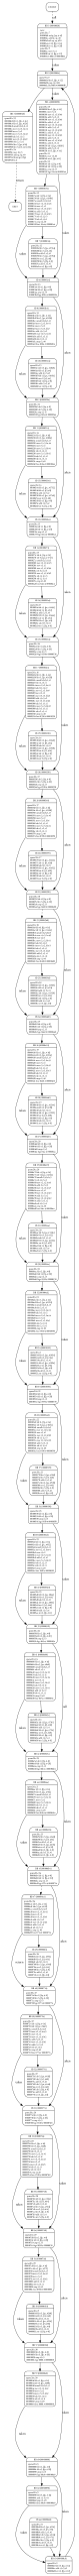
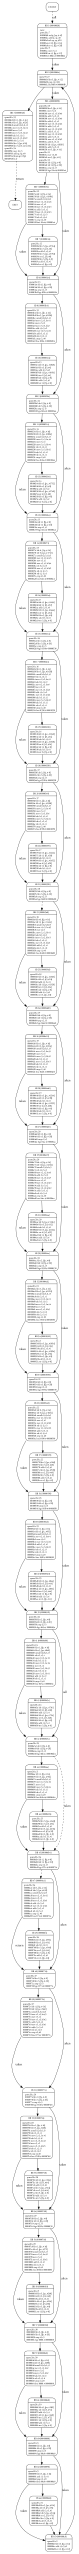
  digraph {
    fontname="EB Garamond"
    node [fontname="EB Garamond" fontsize=10 labeljust=l shape=Mrecord]
    edge [fontname="EB Garamond" weight=4]
    n1 [label=ENTRY]
    n2 [label="{BB 1 (000080d8) | main:\lsparse20.c:7\l000080d8    str fp, [sp, #-4]!\l000080dc    add fp, sp, #0\l000080e0    sub sp, sp, #20\l000080e4    str r0, [fp, #-16]\l000080e8    str r1, [fp, #-20]\lsparse20.c:9\l000080ec    mov r3, #1\l000080f0    str r3, [fp, #-12]\l000080f4    b 88d4    # 000088d4\l }"]
    n3 [label="{BB 2 (000088d4) | sparse70.c:9\l000088d4    ldr r3, [fp, #-12]\l000088d8    cmp r3, #101\l000088dc    ble 80f8    # 000080f8\l }"]
    n4 [label="{BB 3 (000088e0) | sparse20.c:33\l000088e0    ldr r1, [fp, #-16]\l000088e4    ldr r3, [pc, #124]\l000088e8    umull r2,r3,r1,r3\l000088ec    mov r2, r3, lsr #4\l000088f0    mov r3, r2\l000088f4    mov r3, r3, lsl #2\l000088f8    add r3, r3, r2\l000088fc    mov r3, r3, lsl #2\l00008900    rsb r2, r3, r1\l00008904    ldr r3, [pc, #24]\l00008908    ldr r3, [r3, r2, lsl #2]\lsparse20.c:34\l0000890c    mov r0, r3\l00008910    add sp, fp, #0\l00008914    ldmia sp!, \{fp\}\l00008918    bx lr\l }"]
    n5 [label="{BB 4 (000080f8) | sparse20.c:10\l000080f8    ldr r2, [fp, #-16]\l000080fc    mov r3, r2\l00008100    mov r3, r3, lsl #6\l00008104    add r3, r3, r2\l00008108    mov r3, r3, lsl #6\l0000810c    add r3, r3, r2\l00008110    mov r3, r3, lsl #2\l00008114    add r3, r3, r2\l00008118    mov r3, r3, lsl #2\l0000811c    add r3, r3, r2\l00008120    mov r2, r3, lsl #2\l00008124    add r3, r3, r2\l00008128    mov r2, r3, lsl #2\l0000812c    add r2, r3, r2\l00008130    ldr r3, [pc, #2020]\l00008134    add r3, r2, r3\l00008138    str r3, [fp, #-16]\lsparse20.c:11\l0000813c    mov r3, #0\l00008140    str r3, [fp, #-8]\lsparse20.c:12\l00008144    ldr r2, [fp, #-8]\l00008148    ldr r3, [fp, #-20]\l0000814c    cmp r2, r3\l00008150    bge 81a4    # 000081a4\l }"]
    n6 [label=EXIT]
    n7 [label="{BB 5 (00008154) | sparse20.c:12\l00008154    ldr r1, [fp, #-16]\l00008158    ldr r3, [pc, #1984]\l0000815c    umull r2,r3,r1,r3\l00008160    mov r2, r3, lsr #6\l00008164    mov r3, r2\l00008168    mov r3, r3, lsl #3\l0000816c    add r3, r3, r2\l00008170    mov r3, r3, lsl #3\l00008174    rsb r3, r2, r3\l00008178    rsb r2, r3, r1\l0000817c    cmp r2, #0\l00008180    bne 81a4    # 000081a4\l }"]
    n8 [label="{BB 6 (000081a4) | sparse20.c:13\l000081a4    ldr r2, [fp, #-8]\l000081a8    ldr r3, [fp, #-20]\l000081ac    cmp r2, r3\l000081b0    bge 8204    # 00008204\l }"]
    n9 [label="{BB 7 (00008184) | sparse20.c:12\l00008184    ldr r3, [pc, #1944]\l00008188    ldr r3, [r3, #0]\l0000818c    add r2, r3, #1\l00008190    ldr r3, [pc, #1932]\l00008194    str r2, [r3, #0]\l00008198    ldr r3, [fp, #-8]\l0000819c    add r3, r3, #1\l000081a0    str r3, [fp, #-8]\l }"]
    n10 [label="{BB 8 (000081b4) | sparse20.c:13\l000081b4    ldr r1, [fp, #-16]\l000081b8    ldr r3, [pc, #1896]\l000081bc    umull r2,r3,r1,r3\l000081c0    mov r2, r3, lsr #1\l000081c4    mov r3, r2\l000081c8    mov r3, r3, lsl #5\l000081cc    add r3, r3, r2\l000081d0    mov r3, r3, lsl #1\l000081d4    add r3, r3, r2\l000081d8    rsb r2, r3, r1\l000081dc    cmp r2, #0\l000081e0    bne 8204    # 00008204\l }"]
    n11 [label="{BB 9 (00008204) | sparse20.c:14\l00008204    ldr r2, [fp, #-8]\l00008208    ldr r3, [fp, #-20]\l0000820c    cmp r2, r3\l00008210    bge 8264    # 00008264\l }"]
    n12 [label="{BB 10 (000081e4) | sparse20.c:13\l000081e4    ldr r3, [pc, #1848]\l000081e8    ldr r3, [r3, #4]\l000081ec    add r2, r3, #1\l000081f0    ldr r3, [pc, #1836]\l000081f4    str r2, [r3, #4]\l000081f8    ldr r3, [fp, #-8]\l000081fc    add r3, r3, #1\l00008200    str r3, [fp, #-8]\l }"]
    n13 [label="{BB 11 (00008214) | sparse20.c:14\l00008214    ldr r1, [fp, #-16]\l00008218    ldr r3, [pc, #1804]\l0000821c    umull r2,r3,r1,r3\l00008220    mov r2, r3, lsr #4\l00008224    mov r3, r2\l00008228    mov r3, r3, lsl #4\l0000822c    rsb r3, r2, r3\l00008230    mov r3, r3, lsl #2\l00008234    add r3, r3, r2\l00008238    rsb r2, r3, r1\l0000823c    cmp r2, #0\l00008240    bne 8264    # 00008264\l }"]
    n14 [label="{BB 12 (00008264) | sparse20.c:15\l00008264    ldr r2, [fp, #-8]\l00008268    ldr r3, [fp, #-20]\l0000826c    cmp r2, r3\l00008270    bge 82c4    # 000082c4\l }"]
    n15 [label="{BB 13 (00008244) | sparse20.c:14\l00008244    ldr r3, [pc, #1752]\l00008248    ldr r3, [r3, #8]\l0000824c    add r2, r3, #1\l00008250    ldr r3, [pc, #1740]\l00008254    str r2, [r3, #8]\l00008258    ldr r3, [fp, #-8]\l0000825c    add r3, r3, #1\l00008260    str r3, [fp, #-8]\l }"]
    n16 [label="{BB 14 (00008274) | sparse20.c:15\l00008274    ldr r1, [fp, #-16]\l00008278    ldr r3, [pc, #1712]\l0000827c    umull r2,r3,r1,r3\l00008280    mov r2, r3, lsr #3\l00008284    mov r3, r2\l00008288    mov r3, r3, lsl #4\l0000828c    rsb r3, r2, r3\l00008290    mov r3, r3, lsl #2\l00008294    rsb r3, r2, r3\l00008298    rsb r2, r3, r1\l0000829c    cmp r2, #0\l000082a0    bne 82c4    # 000082c4\l }"]
    n17 [label="{BB 15 (000082c4) | sparse20.c:16\l000082c4    ldr r2, [fp, #-8]\l000082c8    ldr r3, [fp, #-20]\l000082cc    cmp r2, r3\l000082d0    bge 8338    # 00008338\l }"]
    n18 [label="{BB 16 (000082a4) | sparse20.c:15\l000082a4    ldr r3, [pc, #1656]\l000082a8    ldr r3, [r3, #12]\l000082ac    add r2, r3, #1\l000082b0    ldr r3, [pc, #1644]\l000082b4    str r2, [r3, #12]\l000082b8    ldr r3, [fp, #-8]\l000082bc    add r3, r3, #1\l000082c0    str r3, [fp, #-8]\l }"]
    n19 [label="{BB 17 (000082d4) | sparse20.c:16\l000082d4    ldr r1, [fp, #-16]\l000082d8    ldr r3, [pc, #1620]\l000082dc    umull r2,r3,r1,r3\l000082e0    rsb r2, r3, r1\l000082e4    mov r2, r2, lsr #1\l000082e8    add r3, r3, r2\l000082ec    mov r2, r3, lsr #5\l000082f0    mov r3, r2\l000082f4    mov r3, r3, lsl #1\l000082f8    add r3, r3, r2\l000082fc    mov r3, r3, lsl #2\l00008300    add r3, r3, r2\l00008304    mov r3, r3, lsl #2\l00008308    add r3, r3, r2\l0000830c    rsb r2, r3, r1\l00008310    cmp r2, #0\l00008314    bne 8338    # 00008338\l }"]
    n20 [label="{BB 18 (00008338) | sparse20.c:17\l00008338    ldr r2, [fp, #-8]\l0000833c    ldr r3, [fp, #-20]\l00008340    cmp r2, r3\l00008344    bge 8398    # 00008398\l }"]
    n21 [label="{BB 19 (00008318) | sparse20.c:16\l00008318    ldr r3, [pc, #1540]\l0000831c    ldr r3, [r3, #16]\l00008320    add r2, r3, #1\l00008324    ldr r3, [pc, #1528]\l00008328    str r2, [r3, #16]\l0000832c    ldr r3, [fp, #-8]\l00008330    add r3, r3, #1\l00008334    str r3, [fp, #-8]\l }"]
    n22 [label="{BB 20 (00008348) | sparse20.c:17\l00008348    ldr r1, [fp, #-16]\l0000834c    ldr r3, [pc, #1508]\l00008350    umull r2,r3,r1,r3\l00008354    mov r2, r3, lsr #5\l00008358    mov r3, r2\l0000835c    mov r3, r3, lsl #1\l00008360    add r3, r3, r2\l00008364    mov r3, r3, lsl #4\l00008368    rsb r3, r2, r3\l0000836c    rsb r2, r3, r1\l00008370    cmp r2, #0\l00008374    bne 8398    # 00008398\l }"]
    n23 [label="{BB 21 (00008398) | sparse20.c:18\l00008398    ldr r2, [fp, #-8]\l0000839c    ldr r3, [fp, #-20]\l000083a0    cmp r2, r3\l000083a4    bge 8400    # 00008400\l }"]
    n24 [label="{BB 22 (00008378) | sparse20.c:17\l00008378    ldr r3, [pc, #1444]\l0000837c    ldr r3, [r3, #20]\l00008380    add r2, r3, #1\l00008384    ldr r3, [pc, #1432]\l00008388    str r2, [r3, #20]\l0000838c    ldr r3, [fp, #-8]\l00008390    add r3, r3, #1\l00008394    str r3, [fp, #-8]\l }"]
    n25 [label="{BB 23 (000083a8) | sparse20.c:18\l000083a8    ldr r0, [fp, #-16]\l000083ac    ldr r3, [pc, #1416]\l000083b0    umull r2,r3,r0,r3\l000083b4    mov r1, r3, lsr #3\l000083b8    mov r2, r1\l000083bc    mov r2, r2, lsl #1\l000083c0    add r2, r2, r1\l000083c4    mov r3, r2, lsl #3\l000083c8    rsb r3, r2, r3\l000083cc    mov r3, r3, lsl #1\l000083d0    add r3, r3, r1\l000083d4    rsb r1, r3, r0\l000083d8    cmp r1, #0\l000083dc    bne 8400    # 00008400\l }"]
    n26 [label="{BB 24 (00008400) | sparse20.c:19\l00008400    ldr r2, [fp, #-8]\l00008404    ldr r3, [fp, #-20]\l00008408    cmp r2, r3\l0000840c    bge 8460    # 00008460\l }"]
    n27 [label="{BB 25 (000083e0) | sparse20.c:18\l000083e0    ldr r3, [pc, #1340]\l000083e4    ldr r3, [r3, #24]\l000083e8    add r2, r3, #1\l000083ec    ldr r3, [pc, #1328]\l000083f0    str r2, [r3, #24]\l000083f4    ldr r3, [fp, #-8]\l000083f8    add r3, r3, #1\l000083fc    str r3, [fp, #-8]\l }"]
    n28 [label="{BB 26 (00008410) | sparse20.c:19\l00008410    ldr r1, [fp, #-16]\l00008414    ldr r3, [pc, #1316]\l00008418    umull r2,r3,r1,r3\l0000841c    mov r2, r3, lsr #5\l00008420    mov r3, r2\l00008424    mov r3, r3, lsl #2\l00008428    add r3, r3, r2\l0000842c    mov r3, r3, lsl #3\l00008430    add r3, r3, r2\l00008434    rsb r2, r3, r1\l00008438    cmp r2, #0\l0000843c    bne 8460    # 00008460\l }"]
    n29 [label="{BB 27 (00008460) | sparse20.c:20\l00008460    ldr r2, [fp, #-8]\l00008464    ldr r3, [fp, #-20]\l00008468    cmp r2, r3\l0000846c    bge 84cc    # 000084cc\l }"]
    n30 [label="{BB 28 (00008440) | sparse20.c:19\l00008440    ldr r3, [pc, #1244]\l00008444    ldr r3, [r3, #28]\l00008448    add r2, r3, #1\l0000844c    ldr r3, [pc, #1232]\l00008450    str r2, [r3, #28]\l00008454    ldr r3, [fp, #-8]\l00008458    add r3, r3, #1\l0000845c    str r3, [fp, #-8]\l }"]
    n31 [label="{BB 29 (00008470) | sparse20.c:20\l00008470    ldr r1, [fp, #-16]\l00008474    ldr r3, [pc, #1224]\l00008478    umull r2,r3,r1,r3\l0000847c    rsb r2, r3, r1\l00008480    mov r2, r2, lsr #1\l00008484    add r3, r3, r2\l00008488    mov r2, r3, lsr #5\l0000848c    mov r3, r2\l00008490    mov r3, r3, lsl #3\l00008494    add r3, r3, r2\l00008498    mov r3, r3, lsl #2\l0000849c    add r3, r3, r2\l000084a0    rsb r2, r3, r1\l000084a4    cmp r2, #0\l000084a8    bne 84cc    # 000084cc\l }"]
    n32 [label="{BB 30 (000084cc) | sparse20.c:21\l000084cc    ldr r2, [fp, #-8]\l000084d0    ldr r3, [fp, #-20]\l000084d4    cmp r2, r3\l000084d8    bge 8530    # 00008530\l }"]
    n33 [label="{BB 31 (000084ac) | sparse20.c:20\l000084ac    ldr r3, [pc, #1136]\l000084b0    ldr r3, [r3, #32]\l000084b4    add r2, r3, #1\l000084b8    ldr r3, [pc, #1124]\l000084bc    str r2, [r3, #32]\l000084c0    ldr r3, [fp, #-8]\l000084c4    add r3, r3, #1\l000084c8    str r3, [fp, #-8]\l }"]
    n34 [label="{BB 32 (000084dc) | sparse20.c:21\l000084dc    ldr r1, [fp, #-16]\l000084e0    ldr r3, [pc, #1120]\l000084e4    umull r2,r3,r1,r3\l000084e8    rsb r2, r3, r1\l000084ec    mov r2, r2, lsr #1\l000084f0    add r3, r3, r2\l000084f4    mov r2, r3, lsr #4\l000084f8    mov r3, r2\l000084fc    mov r3, r3, lsl #5\l00008500    rsb r3, r2, r3\l00008504    rsb r2, r3, r1\l00008508    cmp r2, #0\l0000850c    bne 8530    # 00008530\l }"]
    n35 [label="{BB 33 (00008530) | sparse20.c:22\l00008530    ldr r2, [fp, #-8]\l00008534    ldr r3, [fp, #-20]\l00008538    cmp r2, r3\l0000853c    bge 8590    # 00008590\l }"]
    n36 [label="{BB 34 (00008510) | sparse20.c:21\l00008510    ldr r3, [pc, #1036]\l00008514    ldr r3, [r3, #36]\l00008518    add r2, r3, #1\l0000851c    ldr r3, [pc, #1024]\l00008520    str r2, [r3, #36]\l00008524    ldr r3, [fp, #-8]\l00008528    add r3, r3, #1\l0000852c    str r3, [fp, #-8]\l }"]
    n37 [label="{BB 35 (00008540) | sparse20.c:22\l00008540    ldr r1, [fp, #-16]\l00008544    ldr r3, [pc, #1024]\l00008548    umull r2,r3,r1,r3\l0000854c    mov r2, r3, lsr #4\l00008550    mov r3, r2\l00008554    mov r3, r3, lsl #3\l00008558    rsb r3, r2, r3\l0000855c    mov r3, r3, lsl #2\l00008560    add r3, r3, r2\l00008564    rsb r2, r3, r1\l00008568    cmp r2, #0\l0000856c    bne 8590    # 00008590\l }"]
    n38 [label="{BB 36 (00008590) | sparse20.c:23\l00008590    ldr r2, [fp, #-8]\l00008594    ldr r3, [fp, #-20]\l00008598    cmp r2, r3\l0000859c    bge 85f0    # 000085f0\l }"]
    n39 [label="{BB 37 (00008570) | sparse20.c:22\l00008570    ldr r3, [pc, #940]\l00008574    ldr r3, [r3, #40]\l00008578    add r2, r3, #1\l0000857c    ldr r3, [pc, #928]\l00008580    str r2, [r3, #40]\l00008584    ldr r3, [fp, #-8]\l00008588    add r3, r3, #1\l0000858c    str r3, [fp, #-8]\l }"]
    n40 [label="{BB 38 (000085a0) | sparse20.c:23\l000085a0    ldr r1, [fp, #-16]\l000085a4    ldr r3, [pc, #932]\l000085a8    umull r2,r3,r1,r3\l000085ac    mov r2, r3, lsr #4\l000085b0    mov r3, r2\l000085b4    mov r3, r3, lsl #1\l000085b8    add r3, r3, r2\l000085bc    mov r3, r3, lsl #3\l000085c0    rsb r3, r2, r3\l000085c4    rsb r2, r3, r1\l000085c8    cmp r2, #0\l000085cc    bne 85f0    # 000085f0\l }"]
    n41 [label="{BB 39 (000085f0) | sparse20.c:24\l000085f0    ldr r2, [fp, #-8]\l000085f4    ldr r3, [fp, #-20]\l000085f8    cmp r2, r3\l000085fc    bge 865c    # 0000865c\l }"]
    n42 [label="{BB 40 (000085d0) | sparse20.c:23\l000085d0    ldr r3, [pc, #844]\l000085d4    ldr r3, [r3, #44]\l000085d8    add r2, r3, #1\l000085dc    ldr r3, [pc, #832]\l000085e0    str r2, [r3, #44]\l000085e4    ldr r3, [fp, #-8]\l000085e8    add r3, r3, #1\l000085ec    str r3, [fp, #-8]\l }"]
    n43 [label="{BB 41 (00008600) | sparse20.c:24\l00008600    ldr r1, [fp, #-16]\l00008604    ldr r3, [pc, #840]\l00008608    umull r2,r3,r1,r3\l0000860c    rsb r2, r3, r1\l00008610    mov r2, r2, lsr #1\l00008614    add r3, r3, r2\l00008618    mov r2, r3, lsr #4\l0000861c    mov r3, r2\l00008620    mov r3, r3, lsl #3\l00008624    add r3, r3, r2\l00008628    mov r3, r3, lsl #1\l0000862c    add r3, r3, r2\l00008630    rsb r2, r3, r1\l00008634    cmp r2, #0\l00008638    bne 865c    # 0000865c\l }"]
    n44 [label="{BB 42 (0000865c) | sparse20.c:25\l0000865c    ldr r2, [fp, #-8]\l00008660    ldr r3, [fp, #-20]\l00008664    cmp r2, r3\l00008668    bge 86b4    # 000086b4\l }"]
    n45 [label="{BB 43 (0000863c) | sparse20.c:24\l0000863c    ldr r3, [pc, #736]\l00008640    ldr r3, [r3, #48]\l00008644    add r2, r3, #1\l00008648    ldr r3, [pc, #724]\l0000864c    str r2, [r3, #48]\l00008650    ldr r3, [fp, #-8]\l00008654    add r3, r3, #1\l00008658    str r3, [fp, #-8]\l }"]
    n46 [label="{BB 44 (0000866c) | sparse20.c:25\l0000866c    ldr r1, [fp, #-16]\l00008670    ldr r3, [pc, #736]\l00008674    umull r2,r3,r1,r3\l00008678    mov r2, r3, lsr #4\l0000867c    mov r3, r2\l00008680    mov r3, r3, lsl #4\l00008684    add r3, r3, r2\l00008688    rsb r2, r3, r1\l0000868c    cmp r2, #0\l00008690    bne 86b4    # 000086b4\l }"]
    n47 [label="{BB 45 (000086b4) | sparse20.c:26\l000086b4    ldr r2, [fp, #-8]\l000086b8    ldr r3, [fp, #-20]\l000086bc    cmp r2, r3\l000086c0    bge 8714    # 00008714\l }"]
    n48 [label="{BB 46 (00008694) | sparse20.c:25\l00008694    ldr r3, [pc, #648]\l00008698    ldr r3, [r3, #52]\l0000869c    add r2, r3, #1\l000086a0    ldr r3, [pc, #636]\l000086a4    str r2, [r3, #52]\l000086a8    ldr r3, [fp, #-8]\l000086ac    add r3, r3, #1\l000086b0    str r3, [fp, #-8]\l }"]
    n49 [label="{BB 47 (000086c4) | sparse20.c:26\l000086c4    ldr r1, [fp, #-16]\l000086c8    ldr r3, [pc, #652]\l000086cc    umull r2,r3,r1,r3\l000086d0    mov r2, r3, lsr #2\l000086d4    mov r3, r2\l000086d8    mov r3, r3, lsl #1\l000086dc    add r3, r3, r2\l000086e0    mov r3, r3, lsl #2\l000086e4    add r3, r3, r2\l000086e8    rsb r2, r3, r1\l000086ec    cmp r2, #0\l000086f0    bne 8714    # 00008714\l }"]
    n50 [label="{BB 48 (00008714) | sparse20.c:27\l00008714    ldr r2, [fp, #-8]\l00008718    ldr r3, [fp, #-20]\l0000871c    cmp r2, r3\l00008720    bge 8774    # 00008774\l }"]
    n51 [label="{BB 49 (000086f4) | sparse20.c:26\l000086f4    ldr r3, [pc, #552]\l000086f8    ldr r3, [r3, #56]\l000086fc    add r2, r3, #1\l00008700    ldr r3, [pc, #540]\l00008704    str r2, [r3, #56]\l00008708    ldr r3, [fp, #-8]\l0000870c    add r3, r3, #1\l00008710    str r3, [fp, #-8]\l }"]
    n52 [label="{BB 50 (00008724) | sparse20.c:27\l00008724    ldr r1, [fp, #-16]\l00008728    ldr r3, [pc, #560]\l0000872c    umull r2,r3,r1,r3\l00008730    mov r2, r3, lsr #3\l00008734    mov r3, r2\l00008738    mov r3, r3, lsl #2\l0000873c    add r3, r3, r2\l00008740    mov r3, r3, lsl #1\l00008744    add r3, r3, r2\l00008748    rsb r2, r3, r1\l0000874c    cmp r2, #0\l00008750    bne 8774    # 00008774\l }"]
    n53 [label="{BB 51 (00008774) | sparse20.c:28\l00008774    ldr r2, [fp, #-8]\l00008778    ldr r3, [fp, #-20]\l0000877c    cmp r2, r3\l00008780    bge 87d8    # 000087d8\l }"]
-   n54 [label="{BB 52 (00008754) | sparse20.c:27\l00008754    ldr r3, [pc, #456]\l00008758    ldr r3, [r3, #60]\l0000875c    add r2, r3, #1\l00008760    ldr r3, [pc, #444]\l00008764    str r2, [r3, #60]\l00008768    ldr r3, [fp, #-8]\l0000876c    add r3, r3, #1\l00008770    str r3, [fp, #-8]\l }"]
    n55 [label="{BB 53 (00008784) | sparse20.c:28\l00008784    ldr r1, [fp, #-16]\l00008788    ldr r3, [pc, #468]\l0000878c    umull r2,r3,r1,r3\l00008790    rsb r2, r3, r1\l00008794    mov r2, r2, lsr #1\l00008798    add r3, r3, r2\l0000879c    mov r2, r3, lsr #2\l000087a0    mov r3, r2\l000087a4    mov r3, r3, lsl #3\l000087a8    rsb r3, r2, r3\l000087ac    rsb r2, r3, r1\l000087b0    cmp r2, #0\l000087b4    bne 87d8    # 000087d8\l }"]
    n56 [label="{BB 54 (000087d8) | sparse20.c:29\l000087d8    ldr r2, [fp, #-8]\l000087dc    ldr r3, [fp, #-20]\l000087e0    cmp r2, r3\l000087e4    bge 8830    # 00008830\l }"]
    n57 [label="{BB 55 (000087b8) | sparse20.c:28\l000087b8    ldr r3, [pc, #356]\l000087bc    ldr r3, [r3, #64]\l000087c0    add r2, r3, #1\l000087c4    ldr r3, [pc, #344]\l000087c8    str r2, [r3, #64]\l000087cc    ldr r3, [fp, #-8]\l000087d0    add r3, r3, #1\l000087d4    str r3, [fp, #-8]\l }"]
    n58 [label="{BB 56 (000087e8) | sparse20.c:29\l000087e8    ldr r1, [fp, #-16]\l000087ec    ldr r3, [pc, #372]\l000087f0    umull r2,r3,r1,r3\l000087f4    mov r2, r3, lsr #2\l000087f8    mov r3, r2\l000087fc    mov r3, r3, lsl #2\l00008800    add r3, r3, r2\l00008804    rsb r2, r3, r1\l00008808    cmp r2, #0\l0000880c    bne 8830    # 00008830\l }"]
    n59 [label="{BB 57 (00008830) | sparse20.c:30\l00008830    ldr r2, [fp, #-8]\l00008834    ldr r3, [fp, #-20]\l00008838    cmp r2, r3\l0000883c    bge 8888    # 00008888\l }"]
    n60 [label="{BB 58 (00008810) | sparse20.c:25\l00008810    ldr r3, [pc, #268]\l00008814    ldr r3, [r3, #68]\l00008818    add r2, r3, #1\l0000881c    ldr r3, [pc, #256]\l00008820    str r2, [r3, #68]\l00008824    ldr r3, [fp, #-8]\l00008828    add r3, r3, #1\l0000882c    str r3, [fp, #-8]\l }"]
    n61 [label="{BB 59 (00008840) | sparse20.c:30\l00008840    ldr r1, [fp, #-16]\l00008844    ldr r3, [pc, #288]\l00008848    umull r2,r3,r1,r3\l0000884c    mov r2, r3, lsr #1\l00008850    mov r3, r2\l00008854    mov r3, r3, lsl #1\l00008858    add r3, r3, r2\l0000885c    rsb r2, r3, r1\l00008860    cmp r2, #0\l00008864    bne 8888    # 00008888\l }"]
    n62 [label="{BB 60 (00008888) | sparse20.c:31\l00008888    ldr r2, [fp, #-8]\l0000888c    ldr r3, [fp, #-20]\l00008890    cmp r2, r3\l00008894    bge 88c8    # 000088c8\l }"]
+   n63 [label="{BB 61 (00008868) | sparse20.c:30\l00008868    ldr r3, [pc, #180]\l0000886c    ldr r3, [r3, #72]\l00008870    add r2, r3, #1\l00008874    ldr r3, [pc, #168]\l00008878    str r2, [r3, #72]\l0000887c    ldr r3, [fp, #-8]\l00008880    add r3, r3, #1\l00008884    str r3, [fp, #-8]\l }"]
    n64 [label="{BB 62 (00008898) | sparse20.c:31\l00008898    ldr r3, [fp, #-16]\l0000889c    and r3, r3, #1\l000088a0    cmp r3, #0\l000088a4    bne 88c8    # 000088c8\l }"]
    n65 [label="{BB 63 (000088c8) | sparse20.c:9\l000088c8    ldr r3, [fp, #-12]\l000088cc    add r3, r3, #1\l000088d0    str r3, [fp, #-12]\l }"]
    n66 [label="{BB 64 (000088a8) | sparse20.c:31\l000088a8    ldr r3, [pc, #116]\l000088ac    ldr r3, [r3, #76]\l000088b0    add r2, r3, #1\l000088b4    ldr r3, [pc, #104]\l000088b8    str r2, [r3, #76]\l000088bc    ldr r3, [fp, #-8]\l000088c0    add r3, r3, #1\l000088c4    str r3, [fp, #-8]\l }"]
    n1 -> n2 [label=call style=dashed weight=2]
    n2 -> n3 [label=taken weight=3]
    n3 -> n4
    n3 -> n5 [label=taken weight=3]
    n4 -> n6 [label=return style=dashed weight=2]
    n5 -> n7
    n5 -> n8 [label=taken weight=3]
    n7 -> n8 [label=taken weight=3]
    n7 -> n9
    n8 -> n10
    n8 -> n11 [label=taken weight=3]
    n9 -> n8
-   n10 -> n11 [label=taken weight=3]
    n10 -> n12
    n11 -> n13
    n11 -> n14 [label=taken weight=3]
    n12 -> n11
    n13 -> n14 [label=taken weight=3]
    n13 -> n15
    n14 -> n16
    n14 -> n17 [label=taken weight=3]
    n15 -> n14
    n16 -> n17 [label=taken weight=3]
    n16 -> n18
    n17 -> n19
    n17 -> n20 [label=taken weight=3]
    n18 -> n17
    n19 -> n20 [label=taken weight=3]
    n19 -> n21
    n20 -> n22
    n20 -> n23 [label=taken weight=3]
    n21 -> n20
    n22 -> n23 [label=taken weight=3]
    n22 -> n24
    n23 -> n25 [style=dashed]
    n23 -> n26 [label=taken weight=3]
    n24 -> n23
    n25 -> n26 [label=taken weight=3]
    n25 -> n27
    n26 -> n28
    n26 -> n29 [label=taken weight=3]
    n27 -> n26
    n28 -> n29 [label=taken weight=3]
    n28 -> n30
    n29 -> n31
    n29 -> n32 [label=taken weight=3]
    n30 -> n29
    n31 -> n32 [label=taken weight=3]
    n31 -> n33
    n32 -> n34
    n32 -> n35 [label=taken weight=3]
    n33 -> n32
    n34 -> n35 [label=taken weight=3]
    n34 -> n36
    n35 -> n37
    n35 -> n38 [label=taken weight=3]
    n36 -> n35
    n37 -> n38 [label=taken weight=3]
    n37 -> n39
    n38 -> n40
    n38 -> n41 [label=taken weight=3]
    n39 -> n38
    n40 -> n41 [label=taken weight=3]
    n40 -> n42
    n41 -> n43
    n41 -> n44 [label=call weight=3]
    n42 -> n41
    n43 -> n44 [label=taken weight=3]
    n43 -> n45
    n44 -> n46
-   n44 -> n47 [label=taken weight=3]
+   n44 -> n47 [label=taken weight=3 style=dashed]
    n45 -> n44
    n46 -> n47 [label=taken weight=3]
    n46 -> n48
    n47 -> n49 [style=dashed]
    n47 -> n50 [label=taken weight=3]
    n48 -> n47
    n49 -> n50 [label=return weight=3]
    n49 -> n51
    n50 -> n52
    n50 -> n53 [label=taken weight=3]
    n51 -> n50
    n52 -> n53 [label=taken weight=3]
-   n52 -> n54
    n53 -> n55
    n53 -> n56 [label=taken weight=3]
-   n54 -> n53
    n55 -> n56 [label=taken weight=3]
    n55 -> n57
    n56 -> n58
    n56 -> n59 [label=taken weight=3]
    n57 -> n56
    n58 -> n59 [label=taken weight=3]
    n58 -> n60
    n59 -> n61
    n59 -> n62 [label=taken weight=3]
    n60 -> n59
    n61 -> n62 [label=taken weight=3]
+   n61 -> n63
    n62 -> n64
    n62 -> n65 [label=taken weight=3]
+   n63 -> n62
    n64 -> n65 [label=taken weight=3]
+   n64 -> n66
    n65 -> n3
    n66 -> n65
  }
